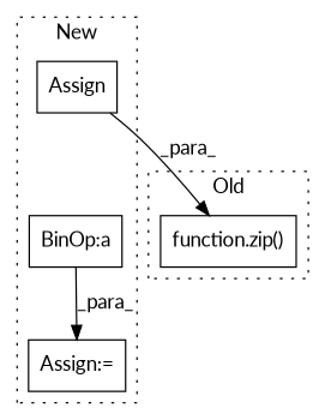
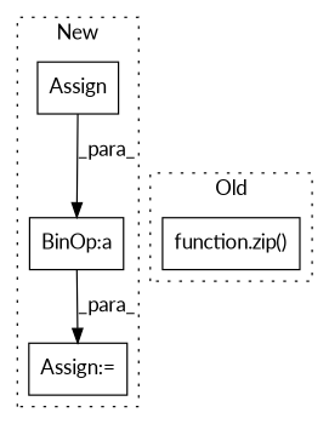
  digraph {
    fontname=Lato
    node [fontname=Lato l=3 shape=box]
    edge [fontname=Lato]
    n1 [a=63 l="11,0" label=Assign s="2867,0"]
    n2 [a=82 label="BinOp:a" s=2878]
    n3 [a=68 label="Assign:=" s=2863]
    n4 [a=75 l="4,1" label="function.zip()" s="1939,1962"]
    subgraph cluster_1 {
      label=New
      style=dotted
      n1
      n2
      n3
    }
    subgraph cluster_2 {
      label=Old
      style=dotted
      n4
    }
-   n1 -> n4 [label=_para_]
+   n1 -> n2 [label=_para_]
    n2 -> n3 [label=_para_]
  }
